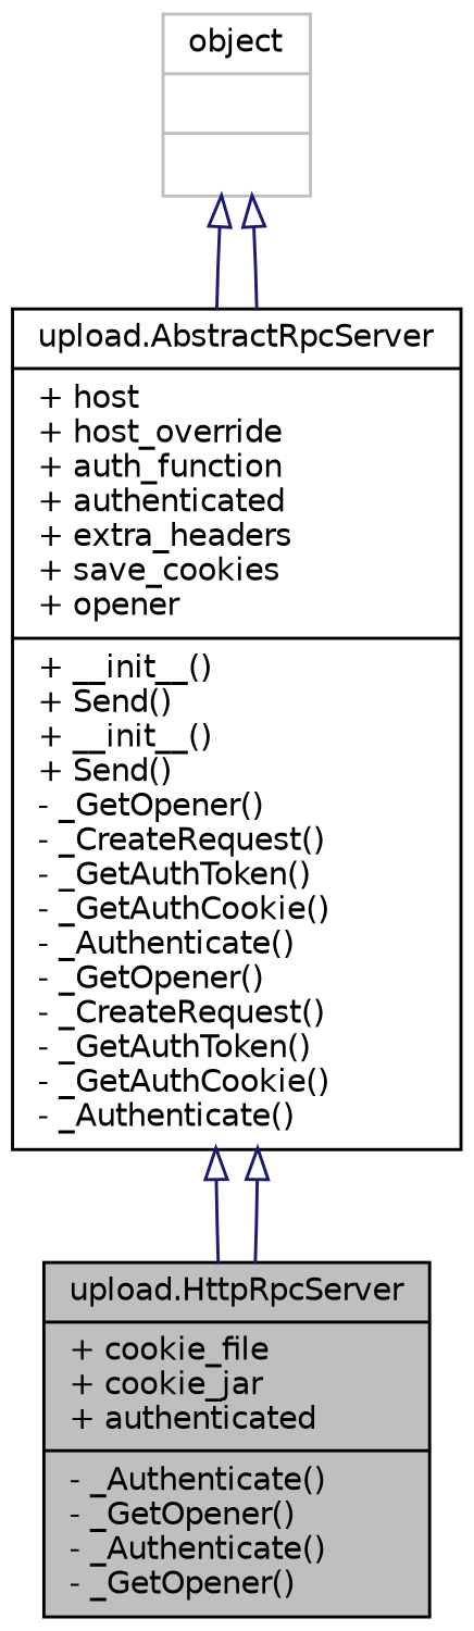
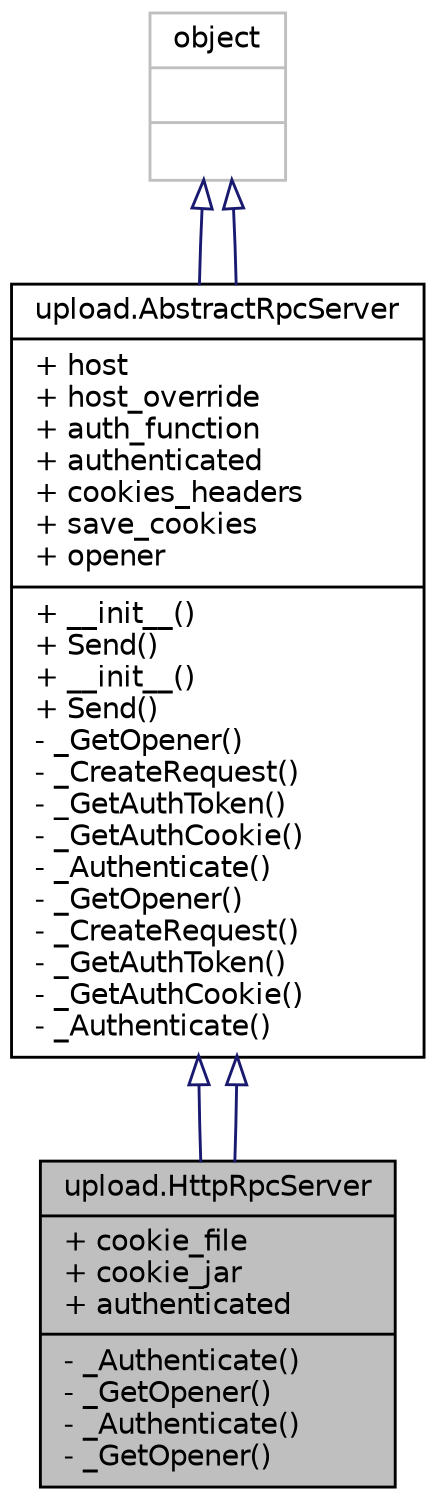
  digraph {
    node [color=black fillcolor=white fontname=Helvetica fontsize=10 shape=record style=filled]
    edge [arrowtail=onormal color=midnightblue dir=back fontname=Helvetica fontsize=10 labelfontname=Helvetica labelfontsize=10 style=solid]
    n1 [fillcolor=grey75 fontcolor=black height=0.2 label="{upload.HttpRpcServer\n|+ cookie_file\l+ cookie_jar\l+ authenticated\l|- _Authenticate()\l- _GetOpener()\l- _Authenticate()\l- _GetOpener()\l}" width=0.4]
-   n2 [height=0.2 label="{upload.AbstractRpcServer\n|+ host\l+ host_override\l+ auth_function\l+ authenticated\l+ extra_headers\l+ save_cookies\l+ opener\l|+ __init__()\l+ Send()\l+ __init__()\l+ Send()\l- _GetOpener()\l- _CreateRequest()\l- _GetAuthToken()\l- _GetAuthCookie()\l- _Authenticate()\l- _GetOpener()\l- _CreateRequest()\l- _GetAuthToken()\l- _GetAuthCookie()\l- _Authenticate()\l}" width=0.4]
+   n2 [height=0.2 label="{upload.AbstractRpcServer\n|+ host\l+ host_override\l+ auth_function\l+ authenticated\l+ cookies_headers\l+ save_cookies\l+ opener\l|+ __init__()\l+ Send()\l+ __init__()\l+ Send()\l- _GetOpener()\l- _CreateRequest()\l- _GetAuthToken()\l- _GetAuthCookie()\l- _Authenticate()\l- _GetOpener()\l- _CreateRequest()\l- _GetAuthToken()\l- _GetAuthCookie()\l- _Authenticate()\l}" width=0.4]
    n3 [color=grey75 height=0.2 label="{object\n||}" width=0.4]
    n2 -> n1
    n2 -> n1
    n3 -> n2
    n3 -> n2
  }
